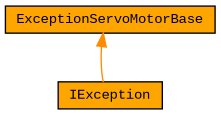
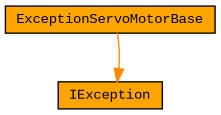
  digraph {
    fontname="Liberation Mono"
    node [color=black fillcolor=orange fontname="Liberation Mono" fontsize=10 shape=record style=filled]
    n1 [fontcolor=black height=0.2 label=ExceptionServoMotorBase width=0.4]
    n2 [height=0.2 label=IException width=0.4]
-   n1 -> n2 [color=darkorange dir=back fontname="Liberation Mono" fontsize=10 labelfontname=Helvetica labelfontsize=10 style=solid]
+   n2 -> n1 [color=darkorange dir=back fontname="Liberation Mono" fontsize=10 labelfontname=Helvetica labelfontsize=10 style=solid]
  }
